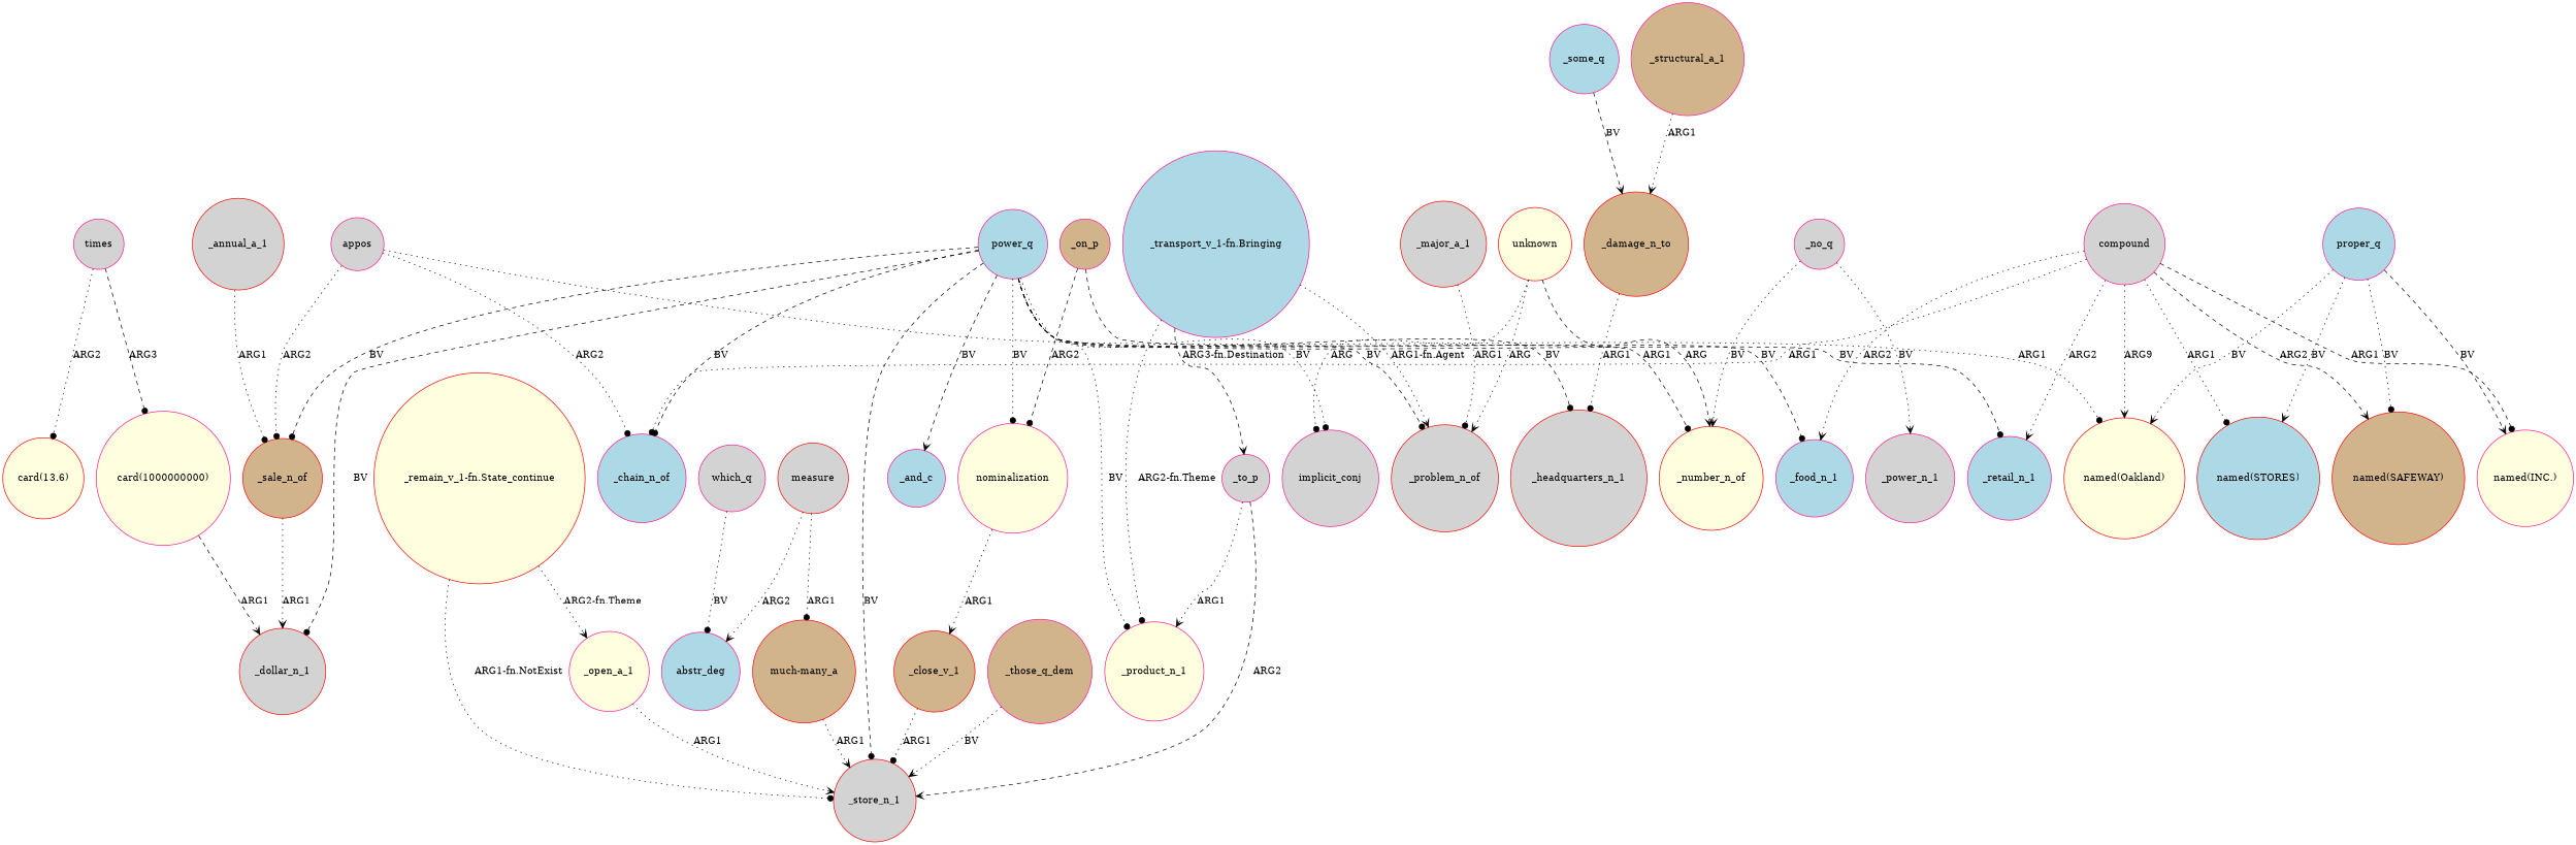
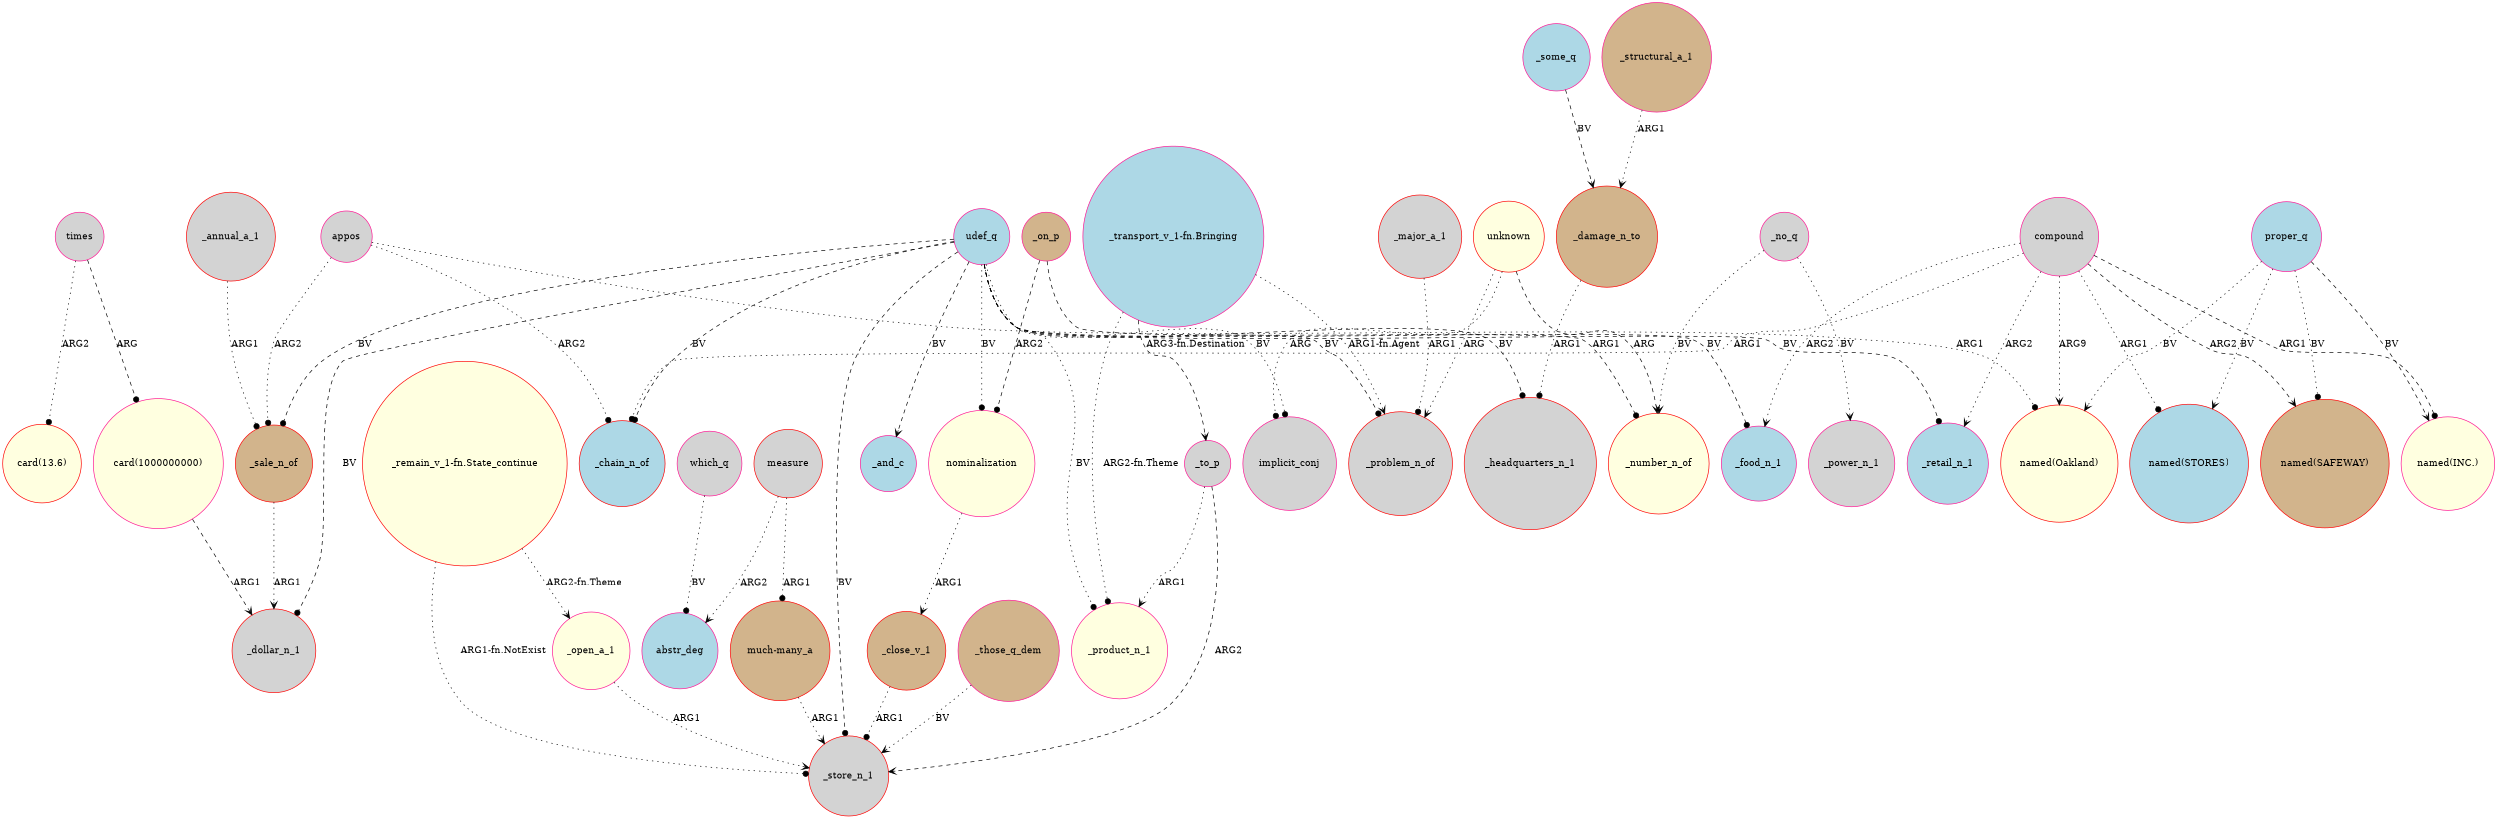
  digraph {
    node [color=deeppink fillcolor=lightgrey shape=circle style=filled]
    edge [arrowhead=dot style=dotted]
    "named(Oakland)" [color=red fillcolor=lightyellow]
    appos
-   _chain_n_of [fillcolor=lightblue]
+   _chain_n_of [color=red fillcolor=lightblue]
    _sale_n_of [color=red fillcolor=tan]
    _dollar_n_1 [color=red]
    _on_p [fillcolor=tan]
    _number_n_of [color=red fillcolor=lightyellow]
    nominalization [fillcolor=lightyellow]
    _close_v_1 [color=red fillcolor=tan]
    compound
    _food_n_1 [fillcolor=lightblue]
    "named(SAFEWAY)" [color=red fillcolor=tan]
    _retail_n_1 [fillcolor=lightblue]
    "named(INC.)" [fillcolor=lightyellow]
    "named(STORES)" [color=red fillcolor=lightblue]
    measure [color=red]
    abstr_deg [fillcolor=lightblue]
    "much-many_a" [color=red fillcolor=tan]
    _store_n_1 [color=red]
    _no_q
    _power_n_1
    "_transport_v_1-fn.Bringing" [fillcolor=lightblue]
    _problem_n_of [color=red]
    _product_n_1 [fillcolor=lightyellow]
    _to_p
-   udef_q [fillcolor=lightblue label=power_q]
+   udef_q [fillcolor=lightblue]
    _headquarters_n_1 [color=red]
    implicit_conj
    _and_c [fillcolor=lightblue]
    "_remain_v_1-fn.State_continue" [color=red fillcolor=lightyellow]
    _open_a_1 [fillcolor=lightyellow]
    _major_a_1 [color=red]
    unknown [color=red fillcolor=lightyellow]
    _those_q_dem [fillcolor=tan]
    "card(1000000000)" [fillcolor=lightyellow]
    times
    "card(13.6)" [color=red fillcolor=lightyellow]
    proper_q [fillcolor=lightblue]
    _annual_a_1 [color=red]
    _some_q [fillcolor=lightblue]
    _damage_n_to [color=red fillcolor=tan]
    which_q
    _structural_a_1 [fillcolor=tan]
    appos -> "named(Oakland)" [label=ARG1]
    appos -> _chain_n_of [label=ARG2]
    appos -> _sale_n_of [label=ARG2]
    _sale_n_of -> _dollar_n_1 [arrowhead=vee label=ARG1]
    _on_p -> _number_n_of [label=ARG1 style=dashed]
    _on_p -> nominalization [label=ARG2 style=dashed]
    nominalization -> _close_v_1 [arrowhead=vee label=ARG1]
    _close_v_1 -> _store_n_1 [label=ARG1]
    compound -> "named(Oakland)" [arrowhead=vee label=ARG9]
    compound -> _chain_n_of [label=ARG1]
    compound -> _food_n_1 [arrowhead=vee label=ARG2]
    compound -> "named(SAFEWAY)" [arrowhead=vee label=ARG2 style=dashed]
    compound -> _retail_n_1 [arrowhead=vee label=ARG2]
    compound -> "named(INC.)" [label=ARG1 style=dashed]
    compound -> "named(STORES)" [label=ARG1]
    measure -> abstr_deg [arrowhead=vee label=ARG2]
    measure -> "much-many_a" [label=ARG1]
    "much-many_a" -> _store_n_1 [arrowhead=vee label=ARG1]
    _no_q -> _number_n_of [arrowhead=vee label=BV]
    _no_q -> _power_n_1 [arrowhead=vee label=BV]
    "_transport_v_1-fn.Bringing" -> _problem_n_of [arrowhead=vee label="ARG1-fn.Agent"]
    "_transport_v_1-fn.Bringing" -> _product_n_1 [label="ARG2-fn.Theme"]
    "_transport_v_1-fn.Bringing" -> _to_p [arrowhead=vee label="ARG3-fn.Destination" style=dashed]
    _to_p -> _store_n_1 [arrowhead=vee label=ARG2 style=dashed]
    _to_p -> _product_n_1 [arrowhead=vee label=ARG1]
    udef_q -> _chain_n_of [label=BV style=dashed]
    udef_q -> _sale_n_of [label=BV style=dashed]
    udef_q -> _dollar_n_1 [label=BV style=dashed]
    udef_q -> nominalization [label=BV]
    udef_q -> _food_n_1 [label=BV style=dashed]
    udef_q -> _retail_n_1 [label=BV style=dashed]
    udef_q -> _store_n_1 [label=BV style=dashed]
    udef_q -> _problem_n_of [label=BV style=dashed]
    udef_q -> _product_n_1 [label=BV]
    udef_q -> _headquarters_n_1 [label=BV style=dashed]
    udef_q -> implicit_conj [label=BV]
    udef_q -> _and_c [arrowhead=vee label=BV style=dashed]
    "_remain_v_1-fn.State_continue" -> _store_n_1 [label="ARG1-fn.NotExist"]
    "_remain_v_1-fn.State_continue" -> _open_a_1 [arrowhead=vee label="ARG2-fn.Theme"]
    _open_a_1 -> _store_n_1 [arrowhead=vee label=ARG1]
    _major_a_1 -> _problem_n_of [label=ARG1]
    unknown -> _number_n_of [arrowhead=vee label=ARG style=dashed]
    unknown -> _problem_n_of [arrowhead=vee label=ARG]
    unknown -> implicit_conj [label=ARG]
    _those_q_dem -> _store_n_1 [arrowhead=vee label=BV]
    "card(1000000000)" -> _dollar_n_1 [arrowhead=vee label=ARG1 style=dashed]
-   times -> "card(1000000000)" [label=ARG3 style=dashed]
+   times -> "card(1000000000)" [label=ARG style=dashed]
    times -> "card(13.6)" [label=ARG2]
    proper_q -> "named(Oakland)" [arrowhead=vee label=BV]
    proper_q -> "named(SAFEWAY)" [label=BV]
    proper_q -> "named(INC.)" [arrowhead=vee label=BV style=dashed]
    proper_q -> "named(STORES)" [arrowhead=vee label=BV]
    _annual_a_1 -> _sale_n_of [label=ARG1]
    _some_q -> _damage_n_to [arrowhead=vee label=BV style=dashed]
    _damage_n_to -> _headquarters_n_1 [label=ARG1]
    which_q -> abstr_deg [label=BV]
    _structural_a_1 -> _damage_n_to [arrowhead=vee label=ARG1]
  }
